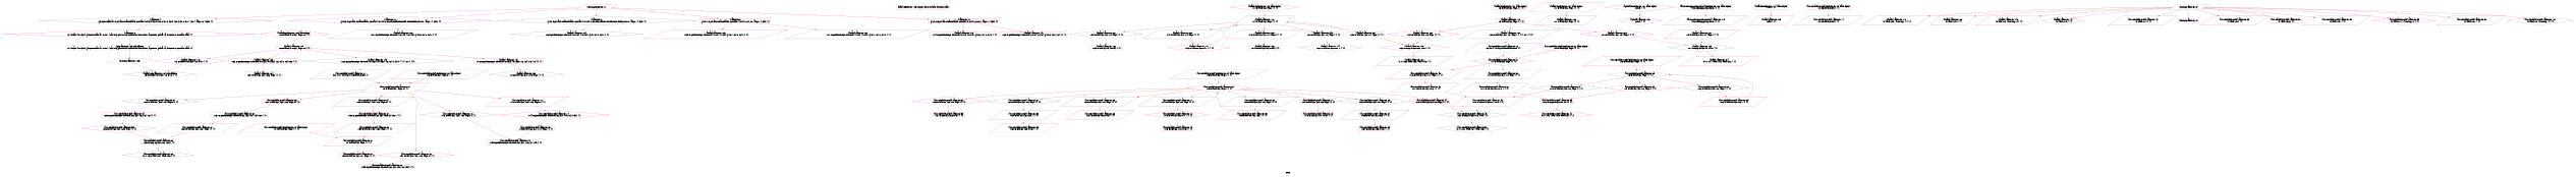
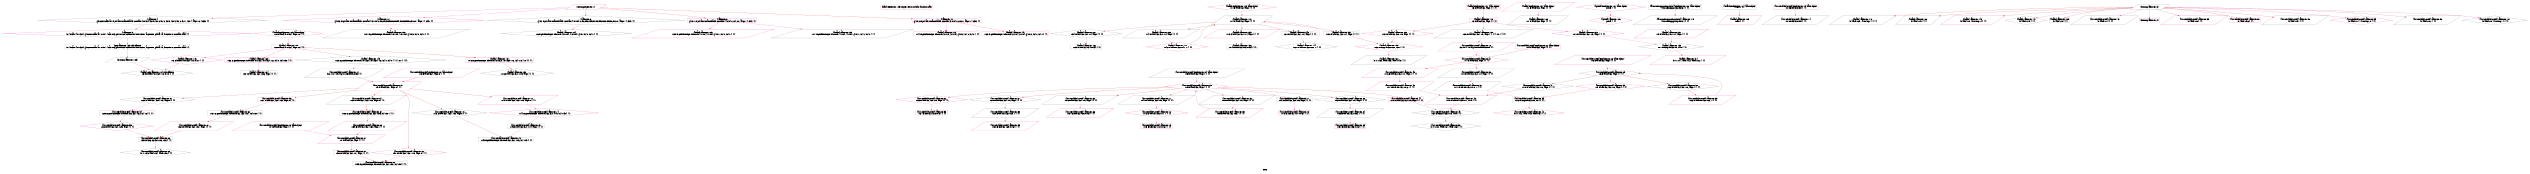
  digraph {
    label=PAG
    node [color=deeppink shape=parallelogram]
    edge [color=brown]
    n1 [color=gray40 label="{DummyValPN ID: 186}"]
    n2 [color=gray40 label="{[main] GepValPN ID: 184 with offset_0\n   %5 = bitcast [8 x i32]* %2 to i8* \{  \}}" shape=diamond]
    n3 [color=gray40 label="{GepValPN ID: 185 with offset_0\n i8* bitcast ([8 x i32]* @__const.main.arr to i8*) \{ Can only get source location for instruction, argument, global var, function or constant data. \}}" shape=folder]
    n4 [label="{[main] RetPN ID: 105 unique return node for function main}" shape=Mrecord]
    n5 [label="{[main] FIObjPN ID: 113 (base object)\n   %4 = alloca i32, align 4 \{  \}}" shape=diamond]
    n6 [color=gray40 label="{[main] ValPN ID: 112\n   %4 = alloca i32, align 4 \{  \}}"]
    n7 [color=gray40 label="{[main] ValPN ID: 169\n   %41 = load i32, i32* %4, align 4 \{  \}}"]
    n8 [color=gray40 label="{[main] ValPN ID: 161\n   %34 = load i32, i32* %4, align 4 \{  \}}" shape=diamond]
    n9 [color=gray40 label="{[main] ValPN ID: 157\n   %30 = load i32, i32* %4, align 4 \{  \}}" shape=folder]
    n10 [color=gray40 label="{[main] ValPN ID: 143\n   %20 = load i32, i32* %4, align 4 \{  \}}" shape=folder]
    n11 [label="{[main] ValPN ID: 135\n   %13 = load i32, i32* %4, align 4 \{  \}}"]
    n12 [label="{[main] ValPN ID: 170\n   %42 = add nsw i32 %41, 1 \{  \}}" shape=diamond]
    n13 [color=gray40 label="{[main] ValPN ID: 162\n   %35 = sext i32 %34 to i64 \{  \}}" shape=folder]
    n14 [label="{[main] ValPN ID: 159\n   %32 = icmp slt i32 %30, %31 \{  \}}" shape=diamond]
    n15 [color=gray40 label="{[main] ValPN ID: 144\n   %21 = add nsw i32 %20, 1 \{  \}}" shape=diamond]
    n16 [color=gray40 label="{[main] ValPN ID: 136\n   %14 = sext i32 %13 to i64 \{  \}}" shape=folder]
    n17 [label="{[main] ValPN ID: 131\n   %9 = load i32, i32* %4, align 4 \{  \}}"]
    n18 [color=gray40 label="{[main] ValPN ID: 133\n   %11 = icmp slt i32 %9, %10 \{  \}}" shape=diamond]
    n19 [label="{[main] FIObjPN ID: 111 (base object)\n   %3 = alloca i32, align 4 \{  \}}" shape=folder]
    n20 [label="{[main] ValPN ID: 110\n   %3 = alloca i32, align 4 \{  \}}" shape=folder]
    n21 [label="{[main] ValPN ID: 158\n   %31 = load i32, i32* %3, align 4 \{  \}}" shape=diamond]
    n22 [color=gray40 label="{[main] ValPN ID: 150\n   %26 = load i32, i32* %3, align 4 \{  \}|{<s0>\{  \}}}"]
    n23 [label="{[main] ValPN ID: 132\n   %10 = load i32, i32* %3, align 4 \{  \}}" shape=diamond]
    n24 [label="{[_Z10BubbleSortPii] ValPN ID: 18\n i32 %1 \{ 1st arg _Z10BubbleSortPii  \}}"]
    n25 [label="{[main] FIObjPN ID: 109 (base object)\n   %2 = alloca [8 x i32], align 16 \{  \}}" shape=diamond]
    n26 [label="{[main] ValPN ID: 108\n   %2 = alloca [8 x i32], align 16 \{  \}}" shape=folder]
    n27 [label="{[main] ValPN ID: 163\n   %36 = getelementptr inbounds [8 x i32], [8 x i32]* %2, i64 0, i64 %35 \{  \}}" shape=folder]
    n28 [color=gray40 label="{[main] ValPN ID: 149\n   %25 = getelementptr inbounds [8 x i32], [8 x i32]* %2, i64 0, i64 0 \{  \}|{<s0>\{  \}}}" shape=diamond]
    n29 [label="{[main] ValPN ID: 137\n   %15 = getelementptr inbounds [8 x i32], [8 x i32]* %2, i64 0, i64 %14 \{  \}}" shape=folder]
    n30 [label="{[main] ValPN ID: 115\n   %5 = bitcast [8 x i32]* %2 to i8* \{  \}}" shape=diamond]
    n31 [color=gray40 label="{[main] ValPN ID: 164\n   %37 = load i32, i32* %36, align 4 \{  \}}" shape=folder]
    n32 [color=gray40 label="{[_Z10BubbleSortPii] ValPN ID: 17\n i32* %0 \{ 0th arg _Z10BubbleSortPii  \}}"]
    n33 [color=gray40 label="{[main] ValPN ID: 138\n   %16 = load i32, i32* %15, align 4 \{  \}}" shape=diamond]
    n34 [label="{[main] FIObjPN ID: 107 (base object)\n   %1 = alloca i32, align 4 \{  \}}"]
    n35 [color=gray40 label="{[main] ValPN ID: 106\n   %1 = alloca i32, align 4 \{  \}}"]
    n36 [label="{[printf] FIObjPN ID: 127 (base object)\n printf \{  \}}" shape=diamond]
    n37 [label="{[printf] ValPN ID: 126\n printf \{  \}}" shape=diamond]
    n38 [color=gray40 label="{[llvm.memcpy.p0i8.p0i8.i64] FIObjPN ID: 120 (base object)\n llvm.memcpy.p0i8.p0i8.i64 \{  \}}" shape=folder]
    n39 [color=gray40 label="{[llvm.memcpy.p0i8.p0i8.i64] ValPN ID: 119\n llvm.memcpy.p0i8.p0i8.i64 \{  \}}"]
    n40 [color=gray40 label="{[main] FIObjPN ID: 104 (base object)\n main \{  \}}" shape=folder]
    n41 [label="{[main] ValPN ID: 103\n main \{  \}}"]
    n42 [label="{[_Z10BubbleSortPii] FIObjPN ID: 22 (base object)\n   %4 = alloca i32, align 4 \{  \}}" shape=folder]
    n43 [label="{[_Z10BubbleSortPii] ValPN ID: 21\n   %4 = alloca i32, align 4 \{  \}}" shape=diamond]
    n44 [label="{[_Z10BubbleSortPii] ValPN ID: 45\n   %16 = load i32, i32* %4, align 4 \{  \}}"]
    n45 [color=gray40 label="{[_Z10BubbleSortPii] ValPN ID: 36\n   %10 = load i32, i32* %4, align 4 \{  \}}"]
    n46 [label="{[_Z10BubbleSortPii] ValPN ID: 46\n   %17 = sub nsw i32 %16, 1 \{  \}}"]
    n47 [color=gray40 label="{[_Z10BubbleSortPii] ValPN ID: 37\n   %11 = sub nsw i32 %10, 1 \{  \}}"]
    n48 [color=gray40 label="{[_Z10BubbleSortPii] FIObjPN ID: 24 (base object)\n   %5 = alloca i32, align 4 \{  \}}"]
    n49 [label="{[_Z10BubbleSortPii] ValPN ID: 23\n   %5 = alloca i32, align 4 \{  \}}" shape=diamond]
    n50 [label="{[_Z10BubbleSortPii] ValPN ID: 44\n   %15 = load i32, i32* %5, align 4 \{  \}}" shape=folder]
    n51 [label="{[_Z10BubbleSortPii] ValPN ID: 52\n   %23 = load i32, i32* %5, align 4 \{  \}}" shape=diamond]
    n52 [color=gray40 label="{[_Z10BubbleSortPii] ValPN ID: 57\n   %28 = load i32, i32* %5, align 4 \{  \}}" shape=diamond]
    n53 [color=gray40 label="{[_Z10BubbleSortPii] ValPN ID: 65\n   %36 = load i32, i32* %5, align 4 \{  \}}"]
    n54 [color=gray40 label="{[_Z10BubbleSortPii] ValPN ID: 71\n   %41 = load i32, i32* %5, align 4 \{  \}}"]
    n55 [color=gray40 label="{[_Z10BubbleSortPii] ValPN ID: 77\n   %47 = load i32, i32* %5, align 4 \{  \}}" shape=folder]
    n56 [color=gray40 label="{[_Z10BubbleSortPii] ValPN ID: 83\n   %52 = load i32, i32* %5, align 4 \{  \}}" shape=diamond]
    n57 [color=gray40 label="{[_Z10BubbleSortPii] ValPN ID: 92\n   %58 = load i32, i32* %5, align 4 \{  \}}"]
    n58 [color=gray40 label="{[_Z10BubbleSortPii] ValPN ID: 49\n   %20 = icmp slt i32 %15, %19 \{  \}}" shape=diamond]
    n59 [label="{[_Z10BubbleSortPii] ValPN ID: 53\n   %24 = sext i32 %23 to i64 \{  \}}" shape=folder]
    n60 [color=gray40 label="{[_Z10BubbleSortPii] ValPN ID: 58\n   %29 = add nsw i32 %28, 1 \{  \}}"]
    n61 [label="{[_Z10BubbleSortPii] ValPN ID: 66\n   %37 = sext i32 %36 to i64 \{  \}}"]
    n62 [label="{[_Z10BubbleSortPii] ValPN ID: 72\n   %42 = add nsw i32 %41, 1 \{  \}}" shape=diamond]
    n63 [label="{[_Z10BubbleSortPii] ValPN ID: 78\n   %48 = sext i32 %47 to i64 \{  \}}" shape=folder]
    n64 [color=gray40 label="{[_Z10BubbleSortPii] ValPN ID: 84\n   %53 = add nsw i32 %52, 1 \{  \}}"]
    n65 [label="{[_Z10BubbleSortPii] ValPN ID: 93\n   %59 = add nsw i32 %58, 1 \{  \}}"]
    n66 [label="{[_Z10BubbleSortPii] FIObjPN ID: 26 (base object)\n   %6 = alloca i32, align 4 \{  \}}"]
    n67 [color=gray40 label="{[_Z10BubbleSortPii] ValPN ID: 25\n   %6 = alloca i32, align 4 \{  \}}" shape=diamond]
    n68 [label="{[_Z10BubbleSortPii] ValPN ID: 35\n   %9 = load i32, i32* %6, align 4 \{  \}}" shape=diamond]
    n69 [color=gray40 label="{[_Z10BubbleSortPii] ValPN ID: 47\n   %18 = load i32, i32* %6, align 4 \{  \}}" shape=diamond]
    n70 [color=gray40 label="{[_Z10BubbleSortPii] ValPN ID: 98\n   %62 = load i32, i32* %6, align 4 \{  \}}" shape=diamond]
    n71 [color=gray40 label="{[_Z10BubbleSortPii] ValPN ID: 39\n   %12 = icmp slt i32 %9, %11 \{  \}}" shape=folder]
    n72 [label="{[_Z10BubbleSortPii] ValPN ID: 48\n   %19 = sub nsw i32 %17, %18 \{  \}}"]
    n73 [label="{[_Z10BubbleSortPii] ValPN ID: 99\n   %63 = add nsw i32 %62, 1 \{  \}}"]
    n74 [label="{[_Z10BubbleSortPii] FIObjPN ID: 28 (base object)\n   %7 = alloca i32, align 4 \{  \}}"]
    n75 [label="{[_Z10BubbleSortPii] ValPN ID: 27\n   %7 = alloca i32, align 4 \{  \}}"]
    n76 [label="{[_Z10BubbleSortPii] ValPN ID: 81\n   %50 = load i32, i32* %7, align 4 \{  \}}" shape=folder]
    n77 [color=gray40 label="{[_Z10BubbleSortPii] ValPN ID: 86\n   %55 = getelementptr inbounds i32, i32* %51, i64 %54 \{  \}}" shape=folder]
    n78 [label="{[_Z10BubbleSortPii] FIObjPN ID: 20 (base object)\n   %3 = alloca i32*, align 8 \{  \}}"]
    n79 [label="{[_Z10BubbleSortPii] ValPN ID: 19\n   %3 = alloca i32*, align 8 \{  \}}"]
    n80 [color=gray40 label="{[_Z10BubbleSortPii] ValPN ID: 51\n   %22 = load i32*, i32** %3, align 8 \{  \}}" shape=diamond]
    n81 [label="{[_Z10BubbleSortPii] ValPN ID: 56\n   %27 = load i32*, i32** %3, align 8 \{  \}}" shape=folder]
    n82 [color=gray40 label="{[_Z10BubbleSortPii] ValPN ID: 64\n   %35 = load i32*, i32** %3, align 8 \{  \}}"]
    n83 [label="{[_Z10BubbleSortPii] ValPN ID: 70\n   %40 = load i32*, i32** %3, align 8 \{  \}}"]
    n84 [color=gray40 label="{[_Z10BubbleSortPii] ValPN ID: 76\n   %46 = load i32*, i32** %3, align 8 \{  \}}" shape=diamond]
    n85 [label="{[_Z10BubbleSortPii] ValPN ID: 82\n   %51 = load i32*, i32** %3, align 8 \{  \}}" shape=diamond]
    n86 [label="{[_Z10BubbleSortPii] ValPN ID: 54\n   %25 = getelementptr inbounds i32, i32* %22, i64 %24 \{  \}}" shape=folder]
    n87 [color=gray40 label="{[_Z10BubbleSortPii] ValPN ID: 60\n   %31 = getelementptr inbounds i32, i32* %27, i64 %30 \{  \}}" shape=folder]
    n88 [label="{[_Z10BubbleSortPii] ValPN ID: 67\n   %38 = getelementptr inbounds i32, i32* %35, i64 %37 \{  \}}" shape=folder]
    n89 [label="{[_Z10BubbleSortPii] ValPN ID: 74\n   %44 = getelementptr inbounds i32, i32* %40, i64 %43 \{  \}}" shape=diamond]
    n90 [color=gray40 label="{[_Z10BubbleSortPii] ValPN ID: 79\n   %49 = getelementptr inbounds i32, i32* %46, i64 %48 \{  \}}" shape=folder]
    n91 [label="{[_Z10BubbleSortPii] FIObjPN ID: 15 (base object)\n _Z10BubbleSortPii \{  \}}" shape=folder]
    n92 [color=gray40 label="{[_Z10BubbleSortPii] ValPN ID: 14\n _Z10BubbleSortPii \{  \}}"]
    n93 [color=gray40 label="{[main] ValPN ID: 172\n   br label %29, !llvm.loop !4 \{  \}}"]
    n94 [color=gray40 label="{[main] ValPN ID: 167\n   br label %40 \{  \}}"]
    n95 [color=gray40 label="{[main] ValPN ID: 160\n   br i1 %32, label %33, label %43 \{  \}}"]
    n96 [label="{[main] ValPN ID: 146\n   br label %8, !llvm.loop !2 \{  \}}"]
    n97 [color=gray40 label="{[main] ValPN ID: 141\n   br label %19 \{  \}}" shape=diamond]
    n98 [label="{[main] ValPN ID: 134\n   br i1 %11, label %12, label %22 \{  \}}"]
+   n99 [color=gray40 label="{[main] ValPN ID: 129\n   br label %8 \{  \}}" shape=folder]
    n100 [label="{[_Z10BubbleSortPii] ValPN ID: 85\n   %54 = sext i32 %53 to i64 \{  \}}" shape=folder]
    n101 [color=gray40 label="{[_Z10BubbleSortPii] ValPN ID: 50\n   br i1 %20, label %21, label %60 \{  \}}" shape=diamond]
    n102 [label="{[main] ValPN ID: 173\n   %44 = getelementptr inbounds [2 x i8], [2 x i8]* @.str.2, i64 0, i64 0 \{  \}}" shape=folder]
    n103 [color=gray40 label="{[_Z10BubbleSortPii] ValPN ID: 42\n   br label %14 \{  \}}"]
    n104 [label="{[_Z10BubbleSortPii] ValPN ID: 40\n   br i1 %12, label %13, label %64 \{  \}}" shape=diamond]
    n105 [label="{[main] ValPN ID: 165\n   %38 = getelementptr inbounds [4 x i8], [4 x i8]* @.str.1, i64 0, i64 0 \{  \}}"]
    n106 [color=gray40 label="{[main] ValPN ID: 139\n   %17 = getelementptr inbounds [4 x i8], [4 x i8]* @.str.1, i64 0, i64 0 \{  \}}"]
    n107 [label="{ValPN ID: 12\n @.str.3 = private unnamed_addr constant [13 x i8] c\"\\E6\\8E\\92\\E5\\BA\\8F\\E5\\90\\8E\\EF\\BC\\9A\\00\", align 1 \{ Glob  \}}" shape=diamond]
    n108 [color=gray40 label="{[main] ValPN ID: 152\n   %27 = getelementptr inbounds [13 x i8], [13 x i8]* @.str.3, i64 0, i64 0 \{  \}}"]
    n109 [label="{[_Z10BubbleSortPii] ValPN ID: 59\n   %30 = sext i32 %29 to i64 \{  \}}"]
    n110 [label="{[_Z10BubbleSortPii] ValPN ID: 73\n   %43 = sext i32 %42 to i64 \{  \}}" shape=folder]
    n111 [label="{DummyValPN ID: 2}" shape=folder]
    n112 [color=gray40 label="{DummyValPN ID: 3}"]
    n113 [label="{[_Z10BubbleSortPii] ValPN ID: 33\n   br label %8 \{  \}}"]
    n114 [label="{[_Z10BubbleSortPii] ValPN ID: 88\n   br label %56 \{  \}}" shape=folder]
    n115 [color=gray40 label="{[_Z10BubbleSortPii] ValPN ID: 90\n   br label %57 \{  \}}"]
    n116 [label="{[_Z10BubbleSortPii] ValPN ID: 95\n   br label %14, !llvm.loop !2 \{  \}}" shape=diamond]
    n117 [color=gray40 label="{[_Z10BubbleSortPii] ValPN ID: 96\n   br label %61 \{  \}}"]
    n118 [color=gray40 label="{[_Z10BubbleSortPii] ValPN ID: 101\n   br label %8, !llvm.loop !4 \{  \}}" shape=diamond]
    n119 [label="{[_Z10BubbleSortPii] ValPN ID: 55\n   %26 = load i32, i32* %25, align 4 \{  \}}" shape=diamond]
    n120 [color=gray40 label="{[_Z10BubbleSortPii] ValPN ID: 62\n   %33 = icmp sgt i32 %26, %32 \{  \}}" shape=folder]
    n121 [label="{DummyObjPN ID: 1}"]
    n122 [color=gray40 label="{ValPN ID: 4\n @__const.main.arr = private unnamed_addr constant [8 x i32] [i32 5, i32 8, i32 6, i32 3, i32 9, i32 2, i32 1, i32 7], align 16 \{ Glob  \}}" shape=diamond]
    n123 [color=gray40 label="{ValPN ID: 6\n @.str = private unnamed_addr constant [13 x i8] c\"\\E6\\8E\\92\\E5\\BA\\8F\\E5\\89\\8D\\EF\\BC\\9A\\00\", align 1 \{ Glob  \}}" shape=diamond]
    n124 [label="{ValPN ID: 8\n @.str.1 = private unnamed_addr constant [4 x i8] c\"%d \\00\", align 1 \{ Glob  \}}" shape=folder]
    n125 [label="{ValPN ID: 10\n @.str.2 = private unnamed_addr constant [2 x i8] c\"\\0A\\00\", align 1 \{ Glob  \}}" shape=folder]
    n126 [label="{ValPN ID: 5\n i8* bitcast ([8 x i32]* @__const.main.arr to i8*) \{ Can only get source location for instruction, argument, global var, function or constant data. \}}" shape=diamond]
    n127 [color=gray40 label="{[main] ValPN ID: 124\n   %6 = getelementptr inbounds [13 x i8], [13 x i8]* @.str, i64 0, i64 0 \{  \}}" shape=diamond]
    n128 [label="{[main] ValPN ID: 147\n   %23 = getelementptr inbounds [2 x i8], [2 x i8]* @.str.2, i64 0, i64 0 \{  \}}" shape=folder]
    n129 [label="{[_Z10BubbleSortPii] ValPN ID: 61\n   %32 = load i32, i32* %31, align 4 \{  \}}"]
    n130 [label="{[_Z10BubbleSortPii] ValPN ID: 68\n   %39 = load i32, i32* %38, align 4 \{  \}}"]
    n131 [color=gray40 label="{[_Z10BubbleSortPii] ValPN ID: 75\n   %45 = load i32, i32* %44, align 4 \{  \}}" shape=folder]
    n132 [color=gray40 label="{[_Z10BubbleSortPii] ValPN ID: 63\n   br i1 %33, label %34, label %56 \{  \}}" shape=diamond]
    n1 -> n2 [color=deeppink]
    n3 -> n1
    n5 -> n6 [color=deeppink]
    n6 -> n7
    n6 -> n8
    n6 -> n9
    n6 -> n10
    n6 -> n11 [color=red]
    n7 -> n12 [color=deeppink]
    n8 -> n13
    n9 -> n14 [color=red]
    n10 -> n15 [color=deeppink]
    n11 -> n16 [color=red]
    n12 -> n6
    n14 -> n95 [color=deeppink]
    n15 -> n6 [color=deeppink]
    n17 -> n18 [color=red]
    n18 -> n98 [color=red]
    n19 -> n20 [color=red]
    n20 -> n21
    n20 -> n22 [color=deeppink]
    n20 -> n23 [color=deeppink]
    n21 -> n14 [color=red]
    n22 -> n24 [style=dashed tailport=s0]
    n23 -> n18 [color=deeppink]
    n24 -> n43 [color=deeppink]
    n25 -> n26 [color=deeppink]
    n26 -> n27 [color=red]
    n26 -> n28
    n26 -> n29 [color=red]
    n26 -> n30 [color=deeppink]
    n27 -> n31 [color=deeppink]
    n28 -> n32 [color=deeppink style=dashed tailport=s0]
    n29 -> n33 [color=red]
    n30 -> n2 [color=deeppink]
    n32 -> n79
    n34 -> n35
    n36 -> n37 [color=red]
    n38 -> n39 [color=red]
    n40 -> n41
    n42 -> n43
    n43 -> n44 [color=red]
    n43 -> n45
    n44 -> n46 [color=deeppink]
    n45 -> n47 [color=deeppink]
    n46 -> n72
    n47 -> n71 [color=deeppink]
    n48 -> n49
    n49 -> n50 [color=red]
    n49 -> n51
    n49 -> n52 [color=red]
    n49 -> n53 [color=red]
    n49 -> n54
    n49 -> n55 [color=deeppink]
    n49 -> n56
    n49 -> n57
    n50 -> n58
    n51 -> n59
    n52 -> n60 [color=red]
    n53 -> n61 [color=deeppink]
    n54 -> n62 [color=deeppink]
    n55 -> n63 [color=deeppink]
    n56 -> n64
    n57 -> n65 [color=deeppink]
    n58 -> n101 [color=red]
    n60 -> n109
    n62 -> n110 [color=deeppink]
    n64 -> n100 [color=deeppink]
    n65 -> n49
    n66 -> n67 [color=red]
    n67 -> n68
    n67 -> n69
    n67 -> n70 [color=red]
    n68 -> n71 [color=red]
    n69 -> n72 [color=red]
    n70 -> n73 [color=red]
    n71 -> n104 [color=deeppink]
    n72 -> n58 [color=deeppink]
    n73 -> n67
    n74 -> n75 [color=deeppink]
    n75 -> n76 [color=deeppink]
    n76 -> n77 [color=red]
    n78 -> n79 [color=red]
    n79 -> n80
    n79 -> n81
    n79 -> n82 [color=red]
    n79 -> n83
    n79 -> n84 [color=red]
    n79 -> n85
    n80 -> n86 [color=deeppink]
    n81 -> n87
    n82 -> n88 [color=red]
    n83 -> n89 [color=deeppink]
    n84 -> n90
    n85 -> n77 [color=deeppink]
    n86 -> n119
    n87 -> n129
    n88 -> n130 [color=red]
    n89 -> n131
    n91 -> n92 [color=deeppink]
    n107 -> n108 [color=red]
    n112 -> n93 [color=red]
    n112 -> n94
    n112 -> n96
    n112 -> n97 [color=deeppink]
+   n112 -> n99
    n112 -> n103 [color=deeppink]
    n112 -> n111 [color=deeppink]
    n112 -> n113
    n112 -> n114
    n112 -> n115 [color=red]
    n112 -> n116 [color=deeppink]
    n112 -> n117
    n112 -> n118 [color=deeppink]
    n119 -> n120 [color=red]
    n120 -> n132 [color=red]
    n121 -> n107 [color=deeppink]
    n121 -> n122 [color=deeppink]
    n121 -> n123 [color=red]
    n121 -> n124 [color=red]
    n121 -> n125 [color=red]
    n122 -> n126
    n123 -> n127 [color=deeppink]
    n124 -> n105 [color=red]
    n124 -> n106 [color=deeppink]
    n125 -> n102 [color=deeppink]
    n125 -> n128 [color=red]
    n126 -> n3 [color=red]
    n129 -> n120 [color=red]
    n130 -> n75 [color=red]
    n131 -> n90 [color=deeppink]
  }
